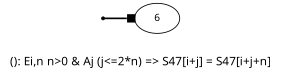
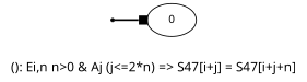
  digraph {
    label="(): Ei,n n>0 & Aj (j<=2*n) => S47[i+j] = S47[i+j+n]"
    rankdir=LR
    fontname="Noto Sans"
    node [fontsize=12 fontname="Noto Sans"]
-   n1 [label=6 shape=ellipse]
+   n1 [label=0 shape=ellipse]
    n2 [label=0 shape=point]
    n2 -> n1 [style=bold arrowhead=box fontname="Noto Sans"]
  }
